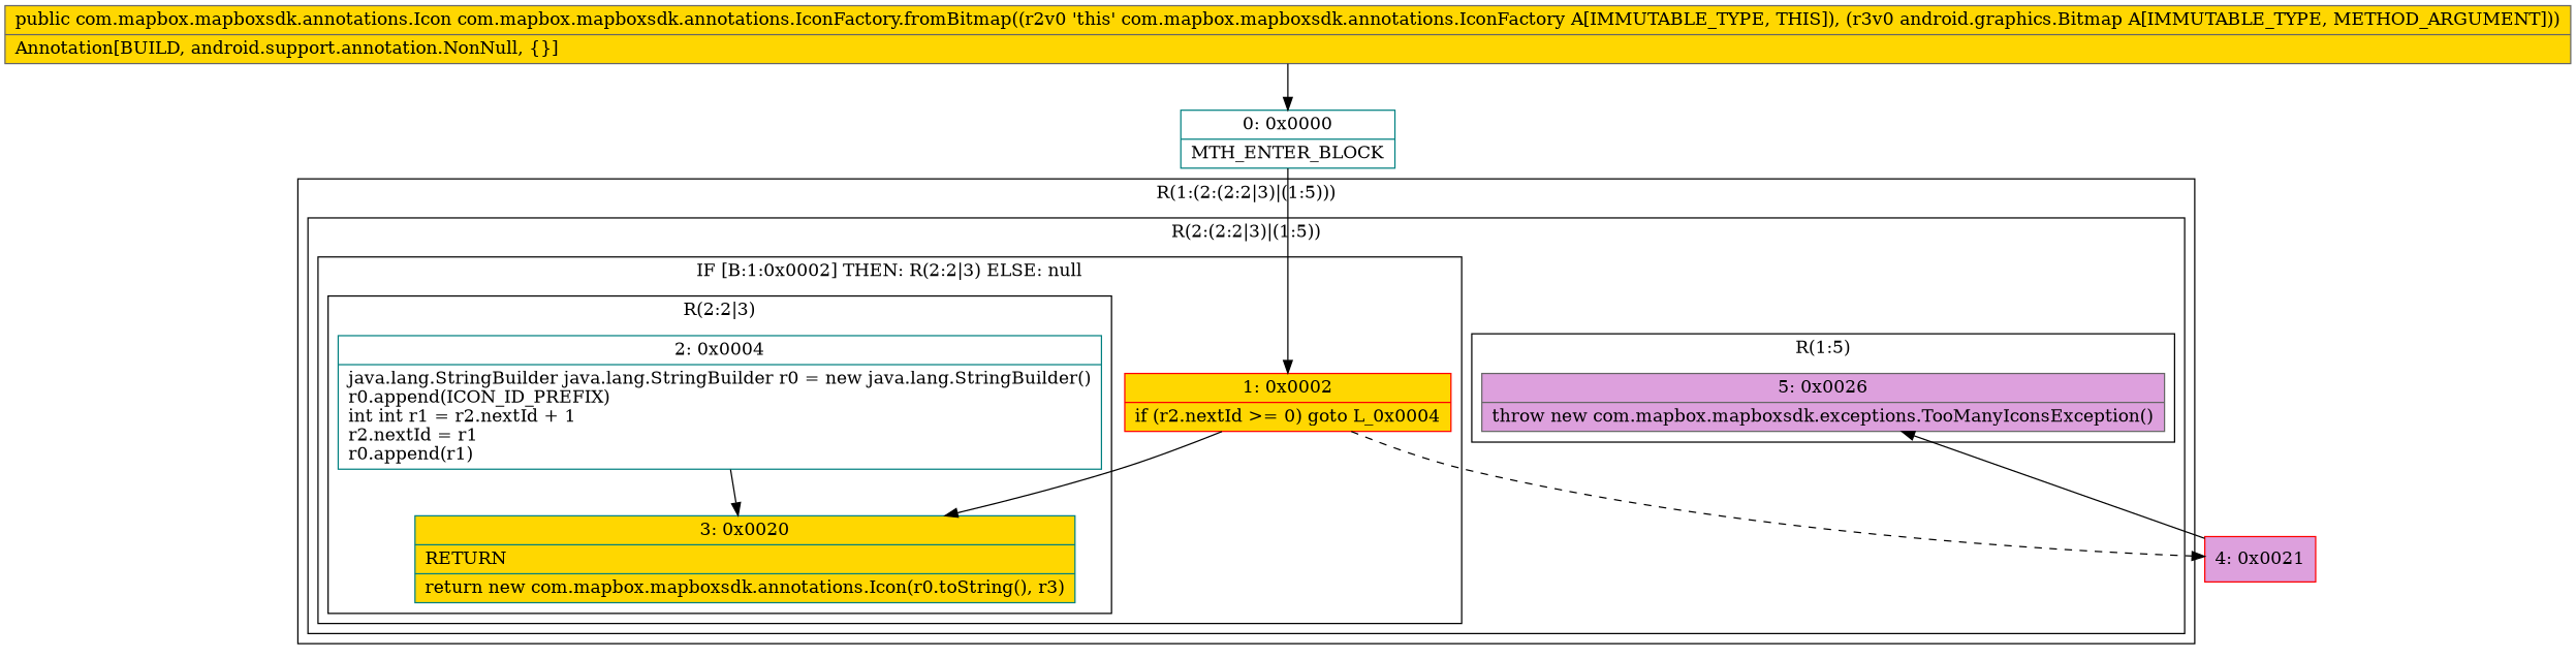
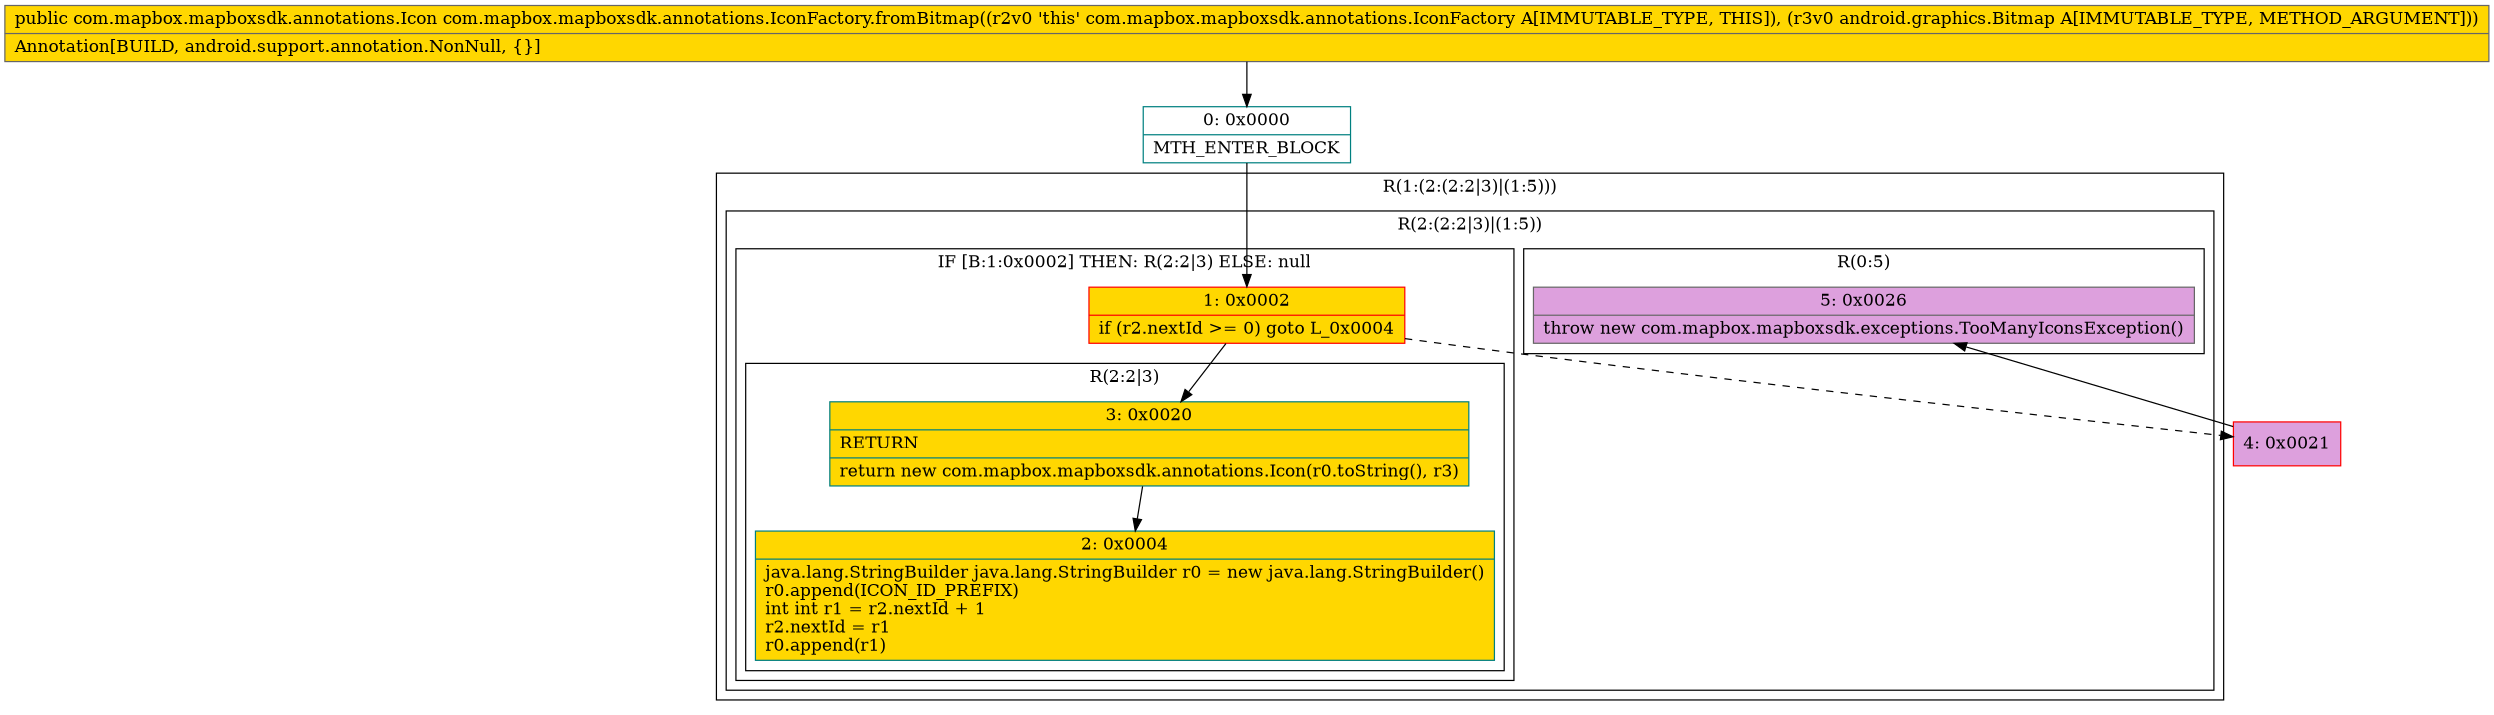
  digraph {
    node [color=teal fillcolor=gold shape=record style=filled]
-   n1 [fillcolor=white label="{2\:\ 0x0004|java.lang.StringBuilder java.lang.StringBuilder r0 = new java.lang.StringBuilder()\lr0.append(ICON_ID_PREFIX)\lint int r1 = r2.nextId + 1\lr2.nextId = r1\lr0.append(r1)\l}"]
+   n1 [label="{2\:\ 0x0004|java.lang.StringBuilder java.lang.StringBuilder r0 = new java.lang.StringBuilder()\lr0.append(ICON_ID_PREFIX)\lint int r1 = r2.nextId + 1\lr2.nextId = r1\lr0.append(r1)\l}"]
    n2 [label="{3\:\ 0x0020|RETURN\l|return new com.mapbox.mapboxsdk.annotations.Icon(r0.toString(), r3)\l}"]
    n3 [color=red label="{1\:\ 0x0002|if (r2.nextId \>= 0) goto L_0x0004\l}"]
    n4 [color=gray40 fillcolor=plum label="{5\:\ 0x0026|throw new com.mapbox.mapboxsdk.exceptions.TooManyIconsException()\l}"]
    n5 [color=red fillcolor=plum label="{4\:\ 0x0021}"]
    n6 [fillcolor=white label="{0\:\ 0x0000|MTH_ENTER_BLOCK\l}"]
    n7 [color=gray40 label="{public com.mapbox.mapboxsdk.annotations.Icon com.mapbox.mapboxsdk.annotations.IconFactory.fromBitmap((r2v0 'this' com.mapbox.mapboxsdk.annotations.IconFactory A[IMMUTABLE_TYPE, THIS]), (r3v0 android.graphics.Bitmap A[IMMUTABLE_TYPE, METHOD_ARGUMENT]))  | Annotation[BUILD, android.support.annotation.NonNull, \{\}]\l}"]
    subgraph cluster_1 {
      label="R(1:(2:(2:2|3)|(1:5)))"
      subgraph cluster_2 {
        label="R(2:(2:2|3)|(1:5))"
        subgraph cluster_3 {
          label="IF [B:1:0x0002] THEN: R(2:2|3) ELSE: null"
          n3
          subgraph cluster_4 {
            label="R(2:2|3)"
            n1
            n2
          }
        }
        subgraph cluster_5 {
-         label="R(1:5)"
+         label="R(0:5)"
          n4
        }
      }
    }
-   n1 -> n2
+   n2 -> n1
    n3 -> n2
    n3 -> n5 [style=dashed]
    n5 -> n4
    n6 -> n3
    n7 -> n6
  }
